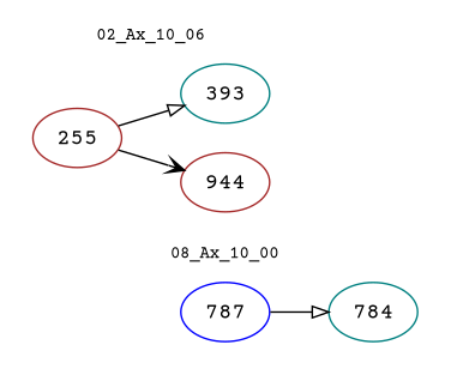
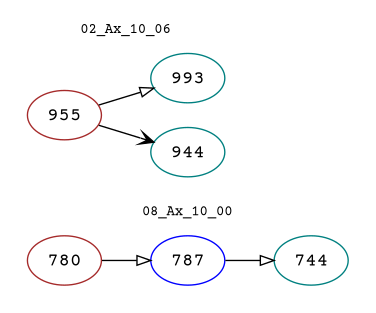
  digraph {
    fontname="Courier Prime"
    rankdir=LR
    node [color=teal fontname="Courier Prime"]
    edge [arrowhead=onormal color=black fontname="Courier Prime"]
+   n1 [color=brown label=780]
    n2 [color=blue label=787]
-   n3 [label=784]
-   n4 [color=brown label=944]
-   n5 [color=brown label=255]
-   n6 [label=393]
+   n3 [label=744]
+   n4 [label=944]
+   n5 [color=brown label=955]
+   n6 [label=993]
    subgraph cluster_1 {
      color=white
      fontsize=10
      label="08_Ax_10_00"
+     n1
      n2
      n3
    }
    subgraph cluster_2 {
      color=white
      fontsize=10
      label="02_Ax_10_06"
      n4
      n5
      n6
    }
+   n1 -> n2
    n2 -> n3
    n5 -> n4 [arrowhead=vee]
    n5 -> n6
  }
